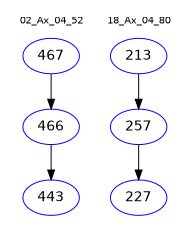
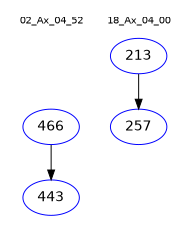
  digraph {
    fontname="DejaVu Sans"
    node [color=blue fontname="DejaVu Sans"]
    edge [color=black fontname="DejaVu Sans"]
-   n1 [label=467]
    n2 [label=466]
    n3 [label=443]
    n4 [label=213]
    n5 [label=257]
-   n6 [label=227]
    subgraph cluster_1 {
      color=white
      fontsize=10
      label="02_Ax_04_52"
-     n1
      n2
      n3
    }
    subgraph cluster_2 {
      color=white
      fontsize=10
-     label="18_Ax_04_80"
+     label="18_Ax_04_00"
      n4
      n5
-     n6
    }
-   n1 -> n2
    n2 -> n3
    n4 -> n5
-   n5 -> n6
  }
